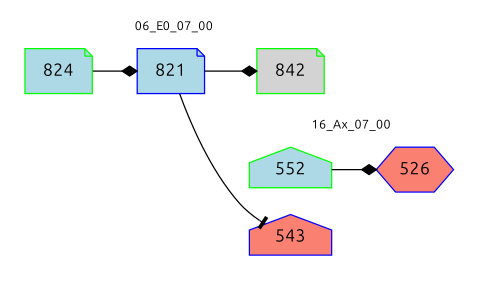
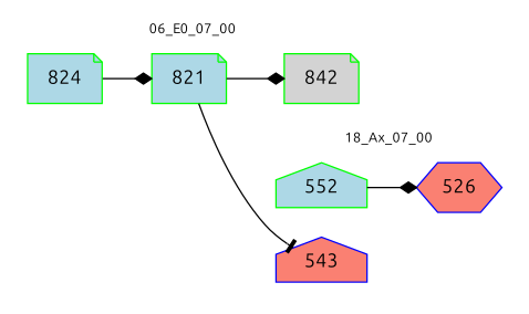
  digraph {
    fontname=Ubuntu
    rankdir=LR
    node [color=green fillcolor=lightblue fontname=Ubuntu shape=note style=filled]
    edge [arrowhead=diamond color=black fontname=Ubuntu]
    n1 [label=552 shape=house]
    n2 [color=blue fillcolor=salmon label=526 shape=hexagon]
    n3 [color=blue fillcolor=salmon label=543 shape=house]
    n4 [label=824]
-   n5 [color=blue label=821]
+   n5 [label=821]
    n6 [fillcolor=lightgrey label=842]
    subgraph cluster_1 {
      color=white
      fontsize=10
-     label="16_Ax_07_00"
+     label="18_Ax_07_00"
      n1
      n2
      n3
    }
    subgraph cluster_2 {
      color=white
      fontsize=10
      label="06_E0_07_00"
      n4
      n5
      n6
    }
    n1 -> n2
    n4 -> n5
    n5 -> n3 [arrowhead=tee]
    n5 -> n6
  }
